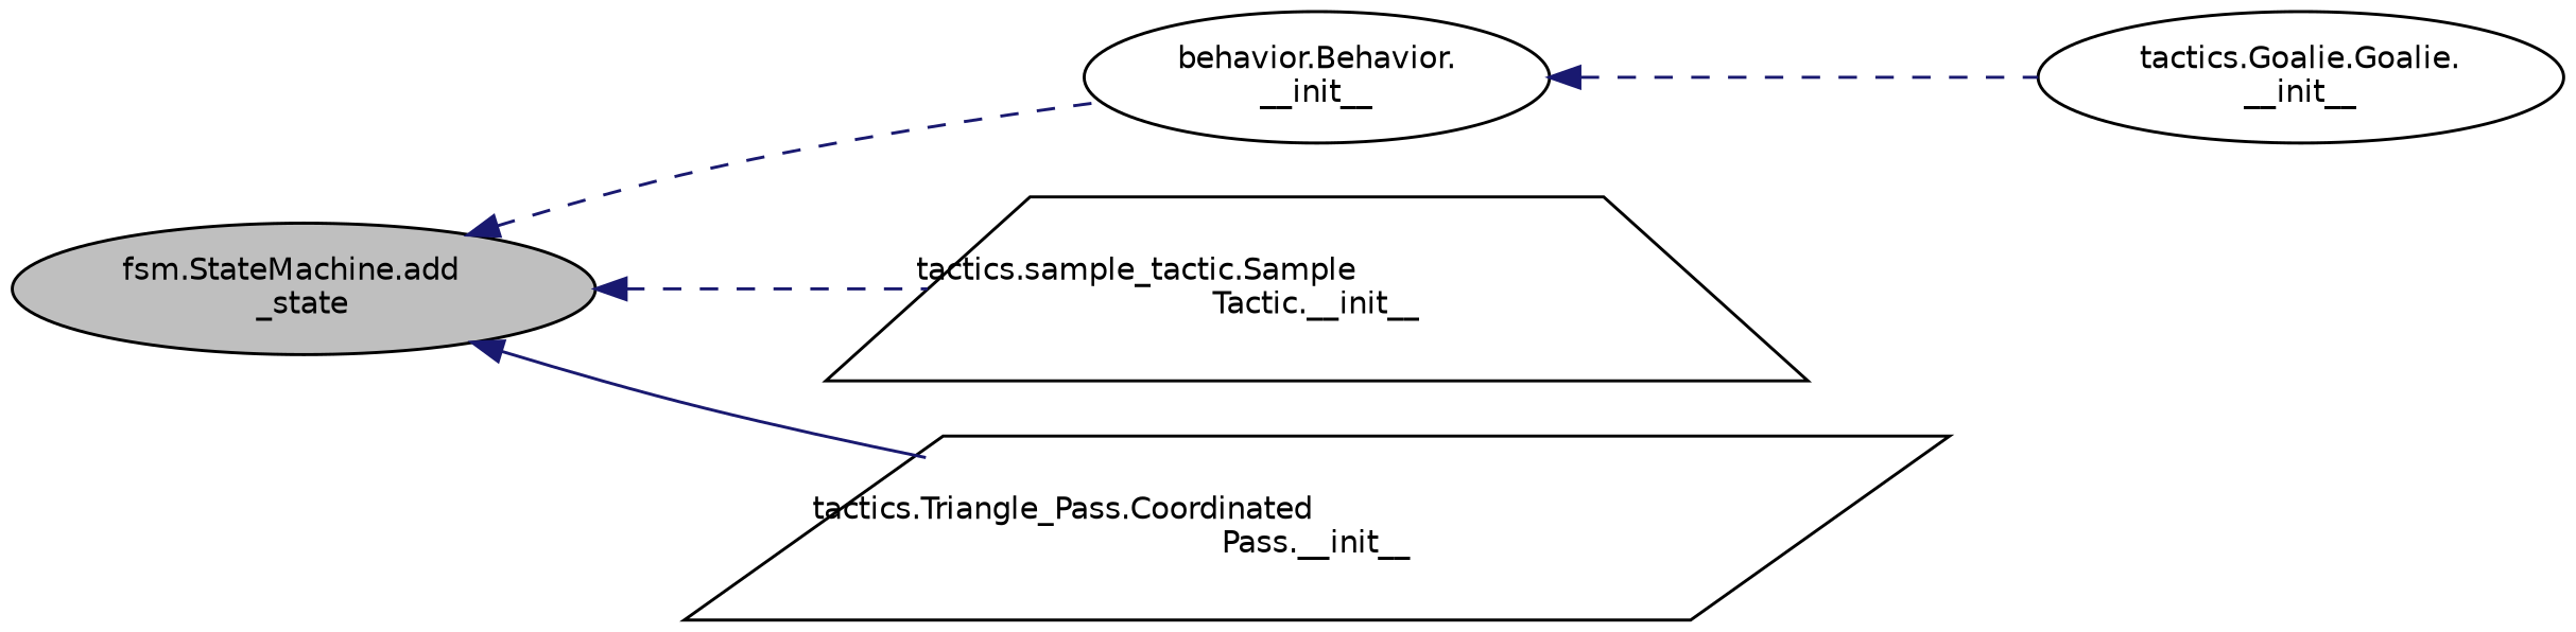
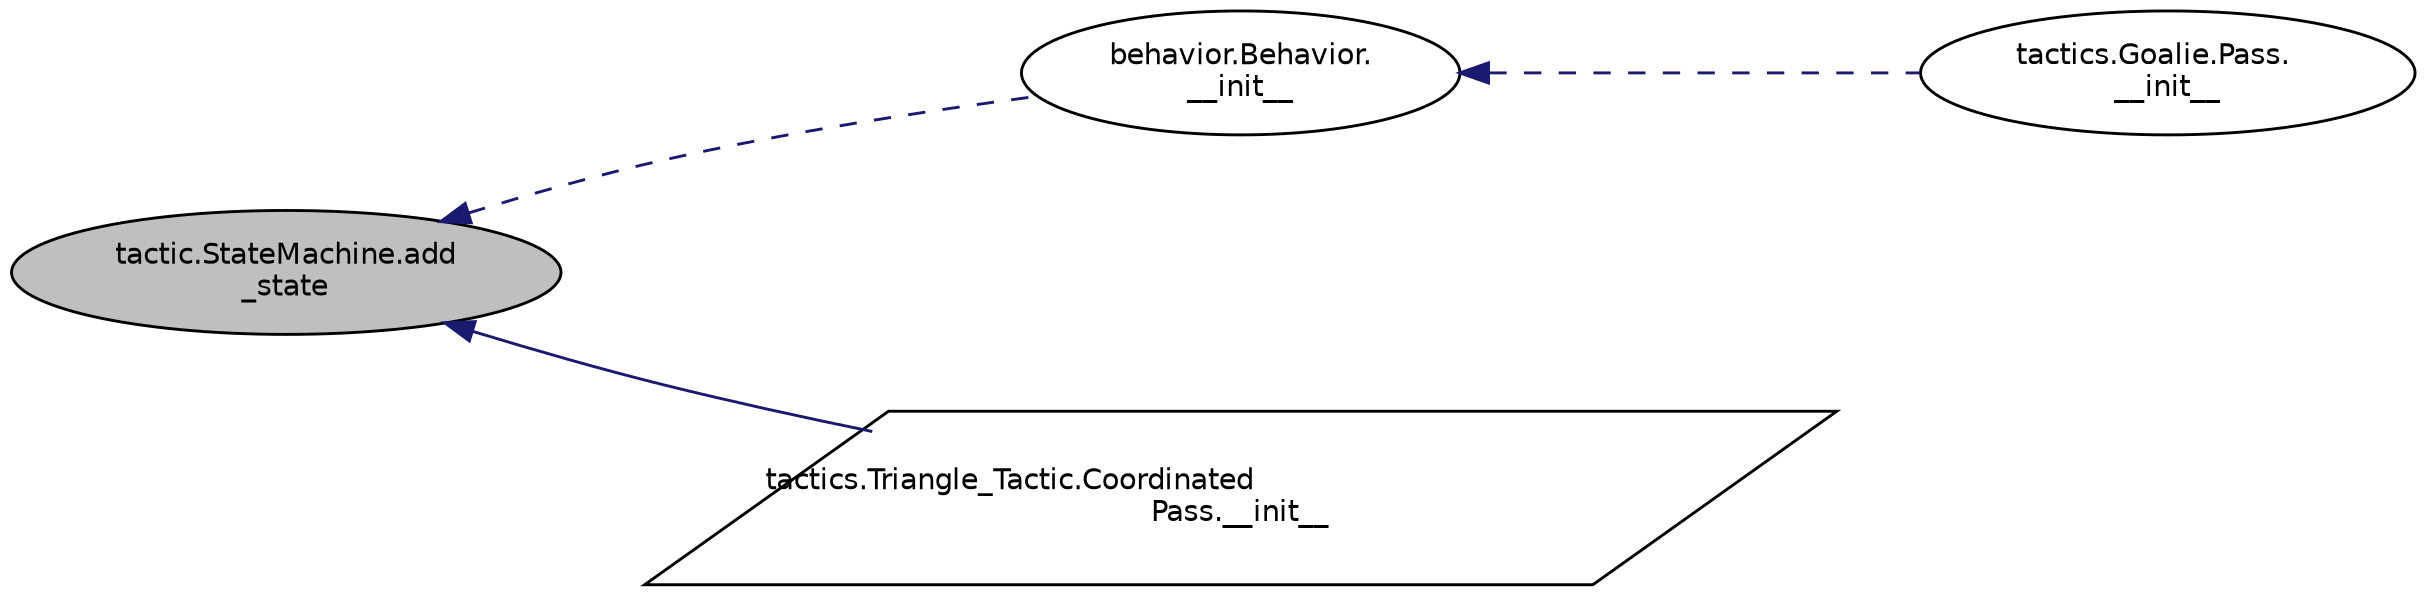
  digraph {
    rankdir=LR
    node [color=black fillcolor=white fontname=Helvetica fontsize=10 shape=ellipse style=filled]
    edge [color=midnightblue dir=back fontname=Helvetica fontsize=10 labelfontname=Helvetica labelfontsize=10 style=dashed]
-   n1 [fillcolor=grey75 fontcolor=black height=0.2 label="fsm.StateMachine.add\l_state" width=0.4]
+   n1 [fillcolor=grey75 fontcolor=black height=0.2 label="tactic.StateMachine.add\l_state" width=0.4]
    n2 [height=0.2 label="behavior.Behavior.\l__init__" width=0.4]
-   n3 [height=0.2 label="tactics.sample_tactic.Sample\lTactic.__init__" shape=trapezium width=0.4]
-   n4 [height=0.2 label="tactics.Triangle_Pass.Coordinated\lPass.__init__" shape=parallelogram width=0.4]
-   n5 [height=0.2 label="tactics.Goalie.Goalie.\l__init__" width=0.4]
+   n4 [height=0.2 label="tactics.Triangle_Tactic.Coordinated\lPass.__init__" shape=parallelogram width=0.4]
+   n5 [height=0.2 label="tactics.Goalie.Pass.\l__init__" width=0.4]
    n1 -> n2
-   n1 -> n3
    n1 -> n4 [style=solid]
    n2 -> n5
  }
